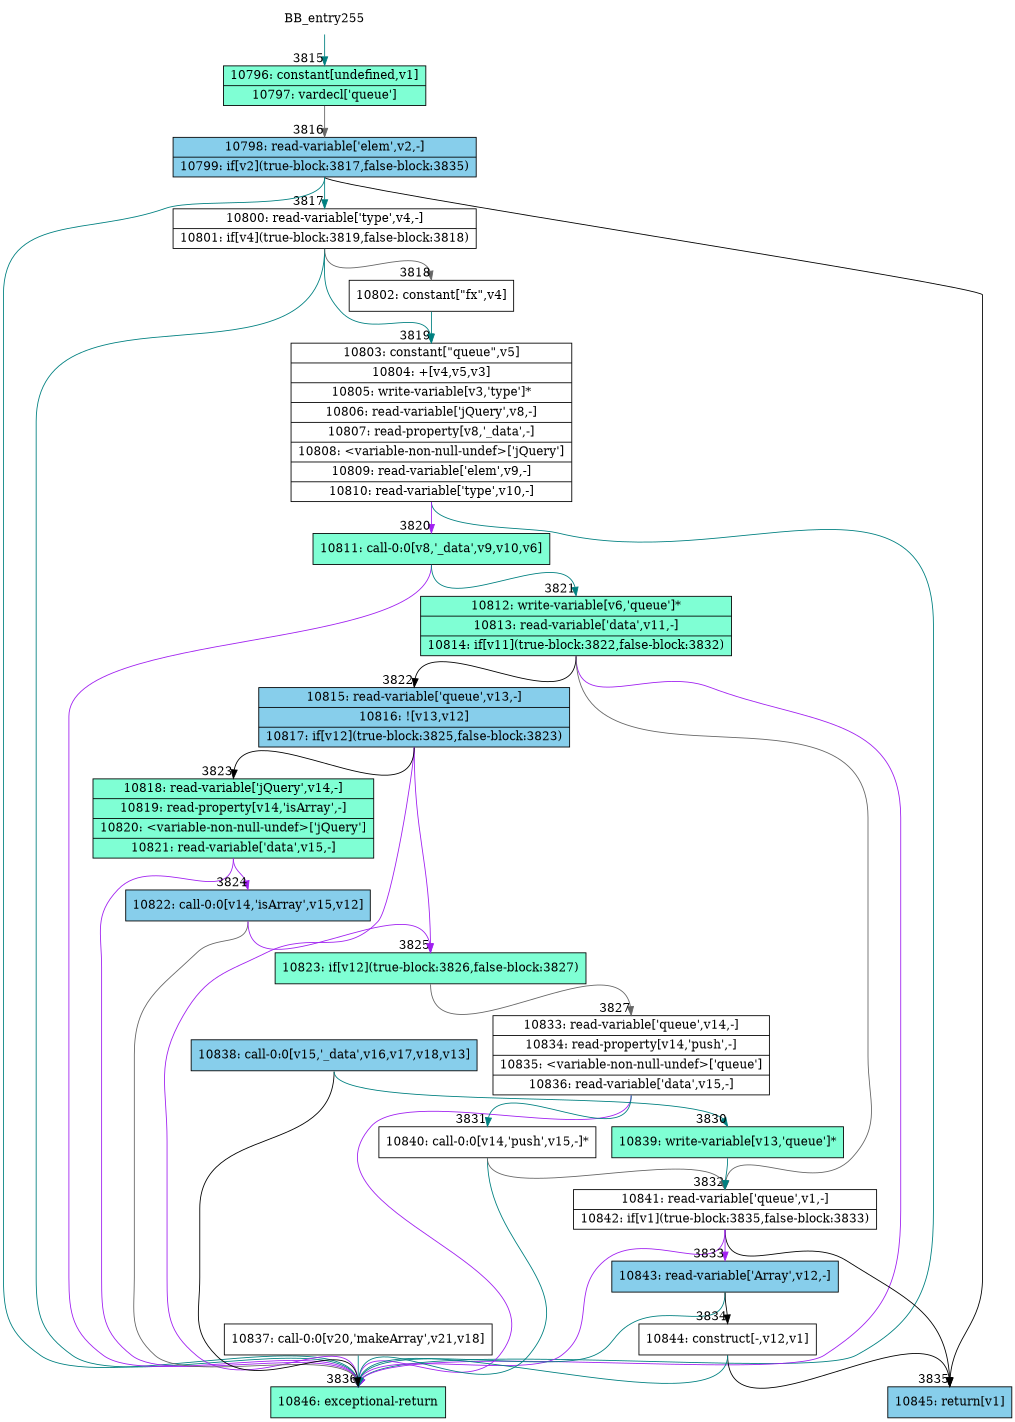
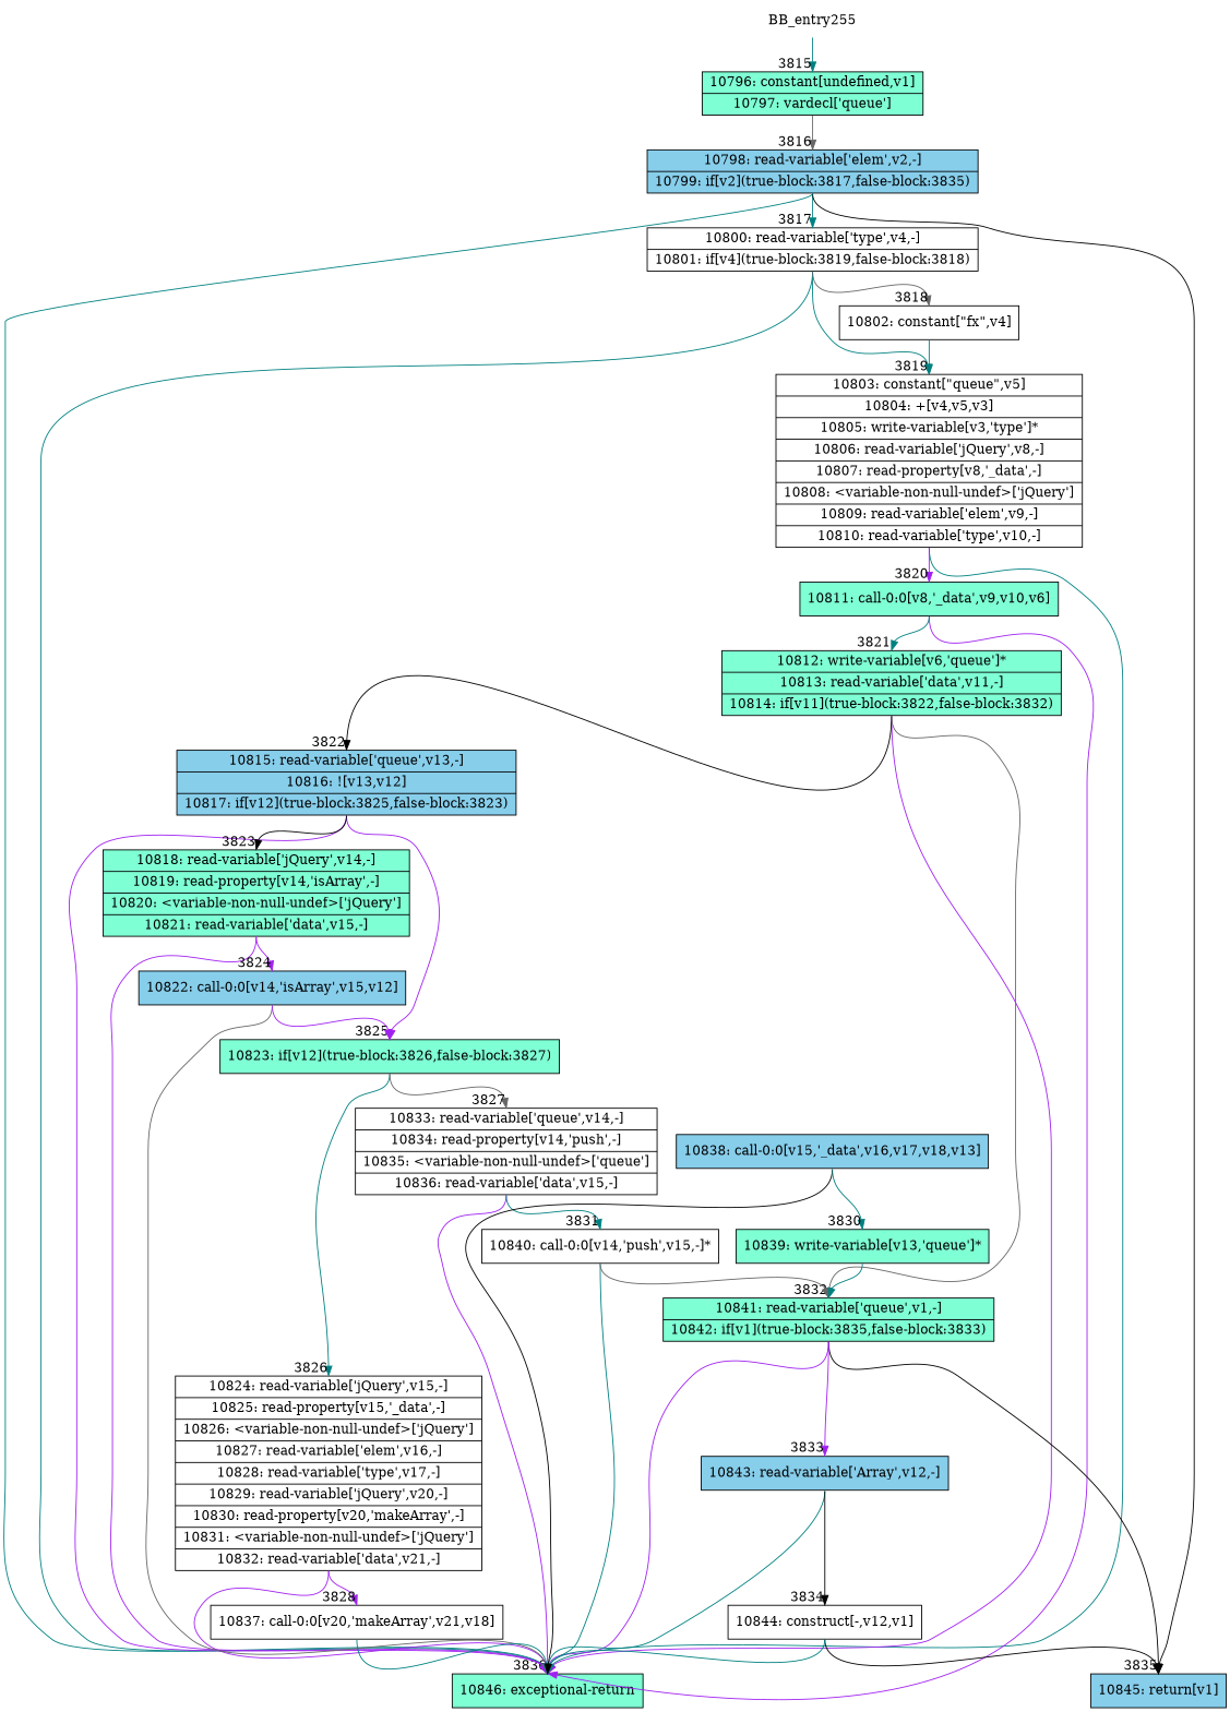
  digraph {
    fontname="DejaVu Serif"
    rankdir=TD
    node [fillcolor=white fontname="DejaVu Serif" shape=record style=filled]
    edge [color=teal fontname="DejaVu Serif" headport=n tailport=s]
    BB_entry255 [shape=none]
    n2 [fillcolor=aquamarine label="{10796: constant[undefined,v1]|10797: vardecl['queue']}"]
    n3 [fillcolor=skyblue label="{10798: read-variable['elem',v2,-]|10799: if[v2](true-block:3817,false-block:3835)}"]
    n4 [label="{10800: read-variable['type',v4,-]|10801: if[v4](true-block:3819,false-block:3818)}"]
    n5 [fillcolor=skyblue label="{10845: return[v1]}"]
    n6 [fillcolor=aquamarine label="{10846: exceptional-return}"]
    n7 [label="{10803: constant[\"queue\",v5]|10804: +[v4,v5,v3]|10805: write-variable[v3,'type']*|10806: read-variable['jQuery',v8,-]|10807: read-property[v8,'_data',-]|10808: \<variable-non-null-undef\>['jQuery']|10809: read-variable['elem',v9,-]|10810: read-variable['type',v10,-]}"]
    n8 [label="{10802: constant[\"fx\",v4]}"]
    n9 [fillcolor=aquamarine label="{10811: call-0:0[v8,'_data',v9,v10,v6]}"]
    n10 [fillcolor=aquamarine label="{10812: write-variable[v6,'queue']*|10813: read-variable['data',v11,-]|10814: if[v11](true-block:3822,false-block:3832)}"]
    n11 [fillcolor=skyblue label="{10815: read-variable['queue',v13,-]|10816: ![v13,v12]|10817: if[v12](true-block:3825,false-block:3823)}"]
-   n12 [label="{10841: read-variable['queue',v1,-]|10842: if[v1](true-block:3835,false-block:3833)}"]
+   n12 [fillcolor=aquamarine label="{10841: read-variable['queue',v1,-]|10842: if[v1](true-block:3835,false-block:3833)}"]
    n13 [fillcolor=aquamarine label="{10823: if[v12](true-block:3826,false-block:3827)}"]
    n14 [fillcolor=aquamarine label="{10818: read-variable['jQuery',v14,-]|10819: read-property[v14,'isArray',-]|10820: \<variable-non-null-undef\>['jQuery']|10821: read-variable['data',v15,-]}"]
    n15 [fillcolor=skyblue label="{10843: read-variable['Array',v12,-]}"]
+   n16 [label="{10824: read-variable['jQuery',v15,-]|10825: read-property[v15,'_data',-]|10826: \<variable-non-null-undef\>['jQuery']|10827: read-variable['elem',v16,-]|10828: read-variable['type',v17,-]|10829: read-variable['jQuery',v20,-]|10830: read-property[v20,'makeArray',-]|10831: \<variable-non-null-undef\>['jQuery']|10832: read-variable['data',v21,-]}"]
    n17 [label="{10833: read-variable['queue',v14,-]|10834: read-property[v14,'push',-]|10835: \<variable-non-null-undef\>['queue']|10836: read-variable['data',v15,-]}"]
    n18 [fillcolor=skyblue label="{10822: call-0:0[v14,'isArray',v15,v12]}"]
    n19 [label="{10844: construct[-,v12,v1]}"]
    n20 [label="{10837: call-0:0[v20,'makeArray',v21,v18]}"]
    n21 [label="{10840: call-0:0[v14,'push',v15,-]*}"]
    n22 [fillcolor=skyblue label="{10838: call-0:0[v15,'_data',v16,v17,v18,v13]}"]
    n23 [fillcolor=aquamarine label="{10839: write-variable[v13,'queue']*}"]
    BB_entry255 -> n2 [headlabel="    3815"]
    n2 -> n3 [color=gray40 headlabel="      3816"]
    n3 -> n4 [headlabel="      3817"]
    n3 -> n5 [color=black headlabel="      3835"]
    n3 -> n6 [headlabel="      3836"]
    n4 -> n6
    n4 -> n7 [headlabel="      3819"]
    n4 -> n8 [color=gray40 headlabel="      3818"]
    n7 -> n6
    n7 -> n9 [color=purple headlabel="      3820"]
    n8 -> n7
    n9 -> n6 [color=purple]
    n9 -> n10 [headlabel="      3821"]
    n10 -> n6 [color=purple]
    n10 -> n11 [color=black headlabel="      3822"]
    n10 -> n12 [color=gray40 headlabel="      3832"]
    n11 -> n6 [color=purple]
    n11 -> n13 [color=purple headlabel="      3825"]
    n11 -> n14 [color=black headlabel="      3823"]
    n12 -> n5 [color=black]
    n12 -> n6 [color=purple]
    n12 -> n15 [color=purple headlabel="      3833"]
+   n13 -> n16 [headlabel="      3826"]
    n13 -> n17 [color=gray40 headlabel="      3827"]
    n14 -> n6 [color=purple]
    n14 -> n18 [color=purple headlabel="      3824"]
    n15 -> n6
    n15 -> n19 [color=black headlabel="      3834"]
+   n16 -> n6 [color=purple]
+   n16 -> n20 [color=purple headlabel="      3828"]
    n17 -> n6 [color=purple]
    n17 -> n21 [headlabel="      3831"]
    n18 -> n6 [color=gray40]
    n18 -> n13 [color=purple]
    n19 -> n5 [color=black]
    n19 -> n6
    n20 -> n6
    n21 -> n6
    n21 -> n12 [color=gray40]
    n22 -> n6 [color=black]
    n22 -> n23 [headlabel="      3830"]
    n23 -> n12
  }
